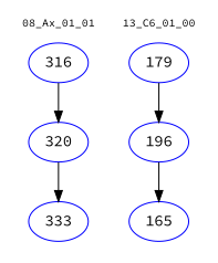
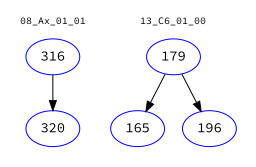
  digraph {
    fontname="Source Code Pro"
    node [color=blue fontname="Source Code Pro"]
    edge [color=black fontname="Source Code Pro"]
    n1 [label=320]
    n2 [label=316]
-   n3 [label=333]
    n4 [label=179]
    n5 [label=165]
    n6 [label=196]
    subgraph cluster_1 {
      color=white
      fontsize=10
      label="08_Ax_01_01"
      n1
      n2
-     n3
    }
    subgraph cluster_2 {
      color=white
      fontsize=10
      label="13_C6_01_00"
      n4
      n5
      n6
    }
-   n1 -> n3
    n2 -> n1
-   n6 -> n5
+   n4 -> n5
    n4 -> n6
  }
